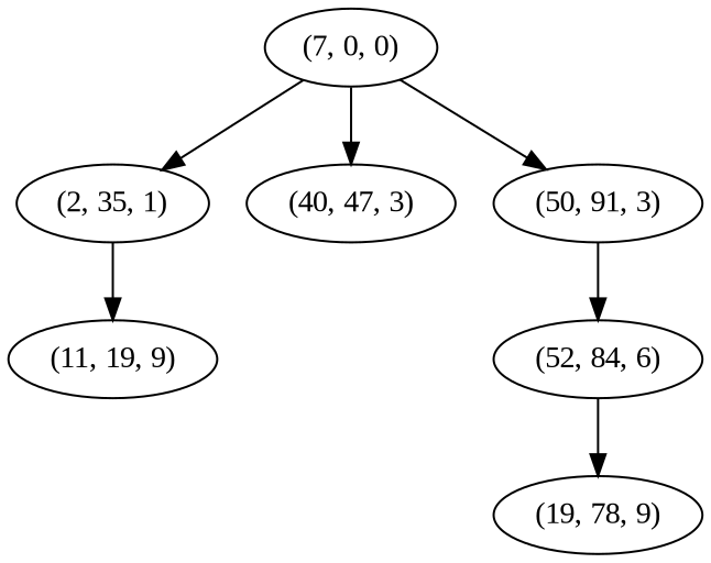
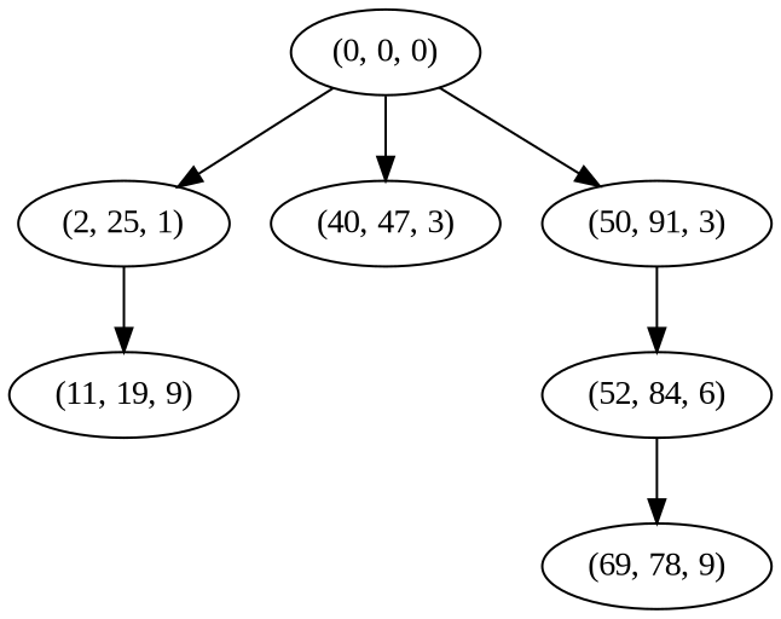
  digraph {
    fontname="Liberation Serif"
    node [fontname="Liberation Serif"]
    edge [fontname="Liberation Serif"]
-   "(0, 0, 0)" [label="(7, 0, 0)"]
-   "(2, 25, 1)" [label="(2, 35, 1)"]
+   "(0, 0, 0)"
+   "(2, 25, 1)"
    n3 [label="(40, 47, 3)"]
    "(50, 91, 3)"
    n5 [label="(11, 19, 9)"]
    n6 [label="(52, 84, 6)"]
-   "(69, 78, 9)" [label="(19, 78, 9)"]
+   "(69, 78, 9)"
    "(0, 0, 0)" -> "(2, 25, 1)"
    "(0, 0, 0)" -> n3
    "(0, 0, 0)" -> "(50, 91, 3)"
    "(2, 25, 1)" -> n5
    "(50, 91, 3)" -> n6
    n6 -> "(69, 78, 9)"
  }
